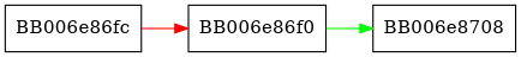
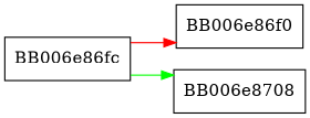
  digraph {
    rankdir=LR
    splines=ortho
    node [shape=box]
    BB006e86f0
    BB006e8708
    BB006e86fc
-   BB006e86f0 -> BB006e8708 [color=green]
+   BB006e86fc -> BB006e8708 [color=green]
    BB006e86fc -> BB006e86f0 [color=red]
  }
